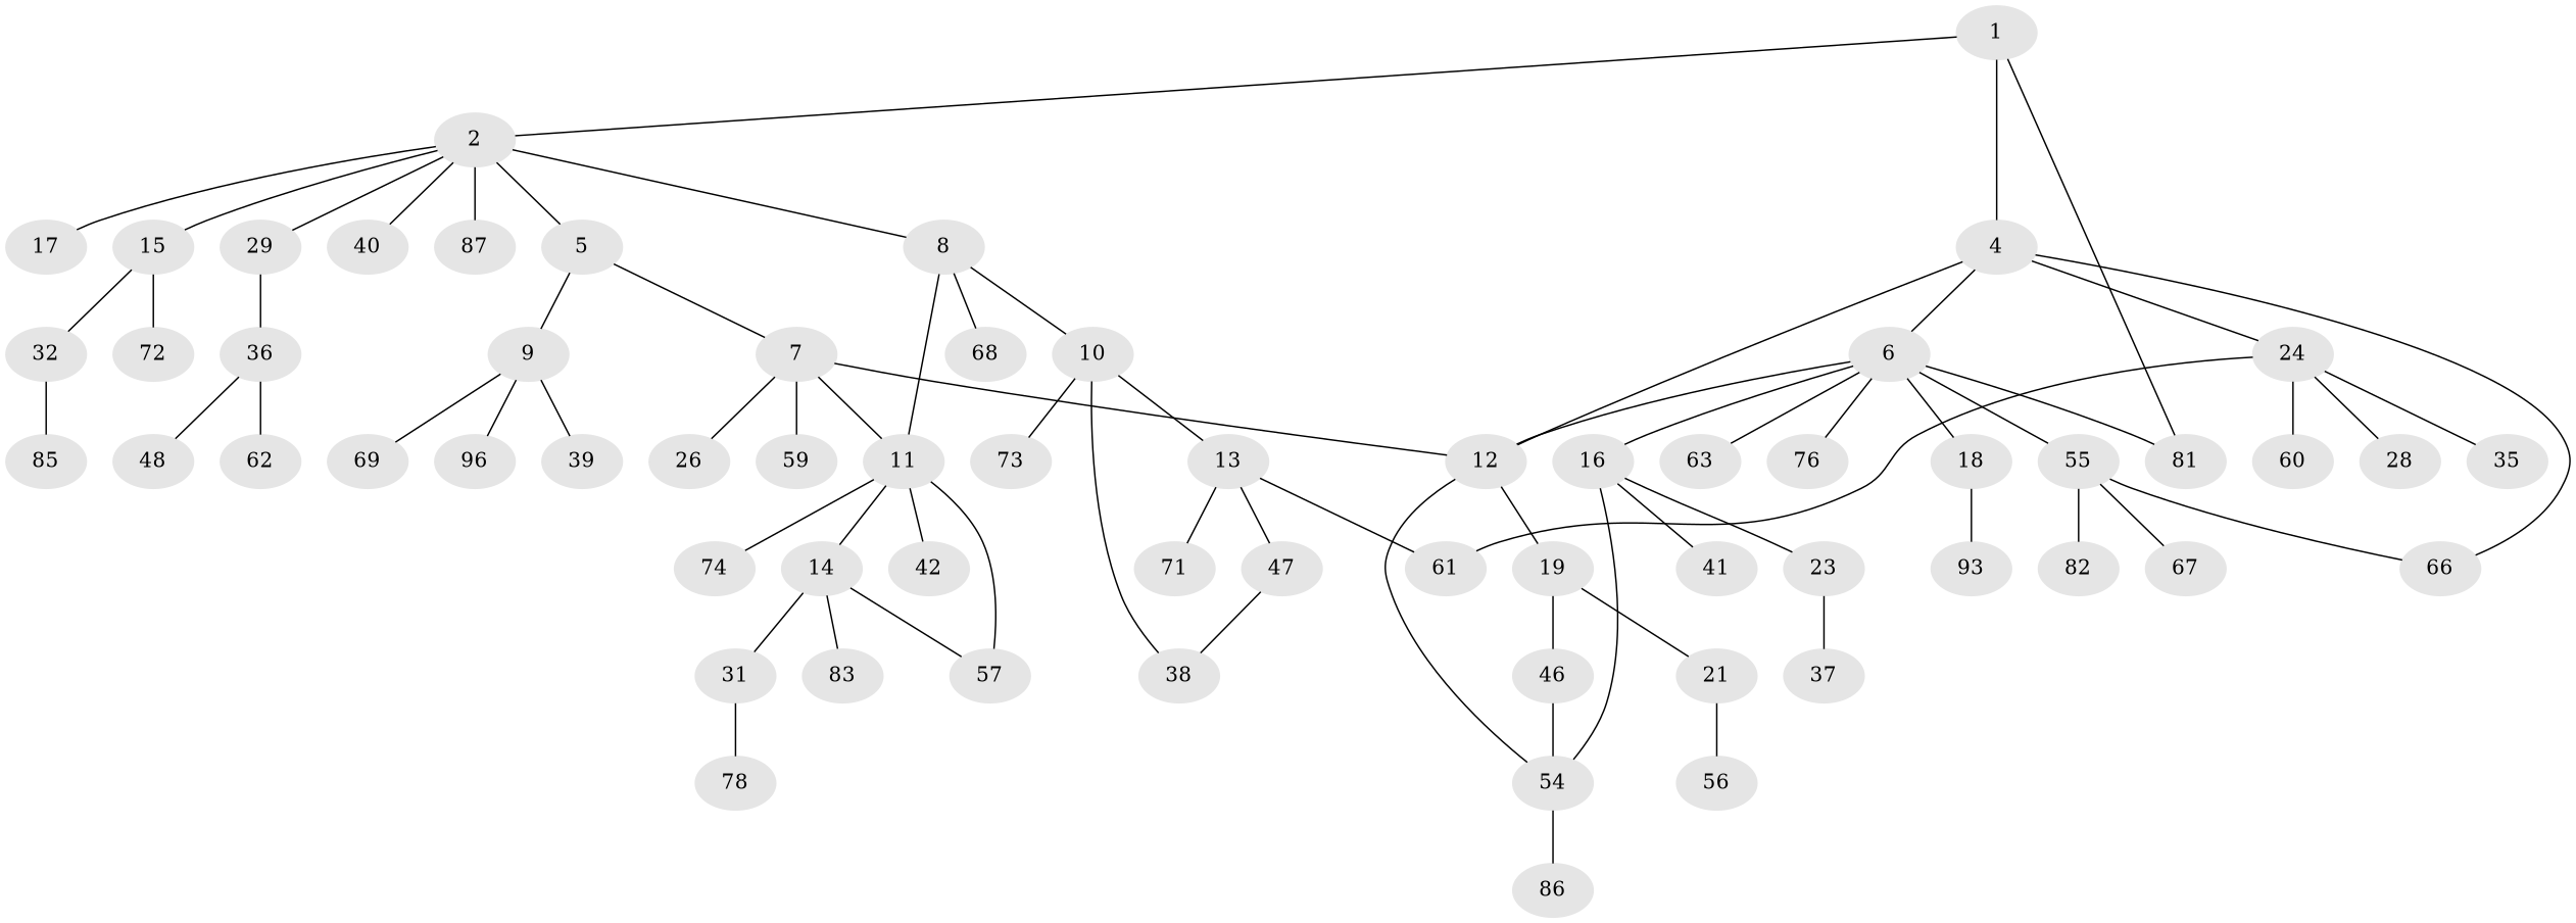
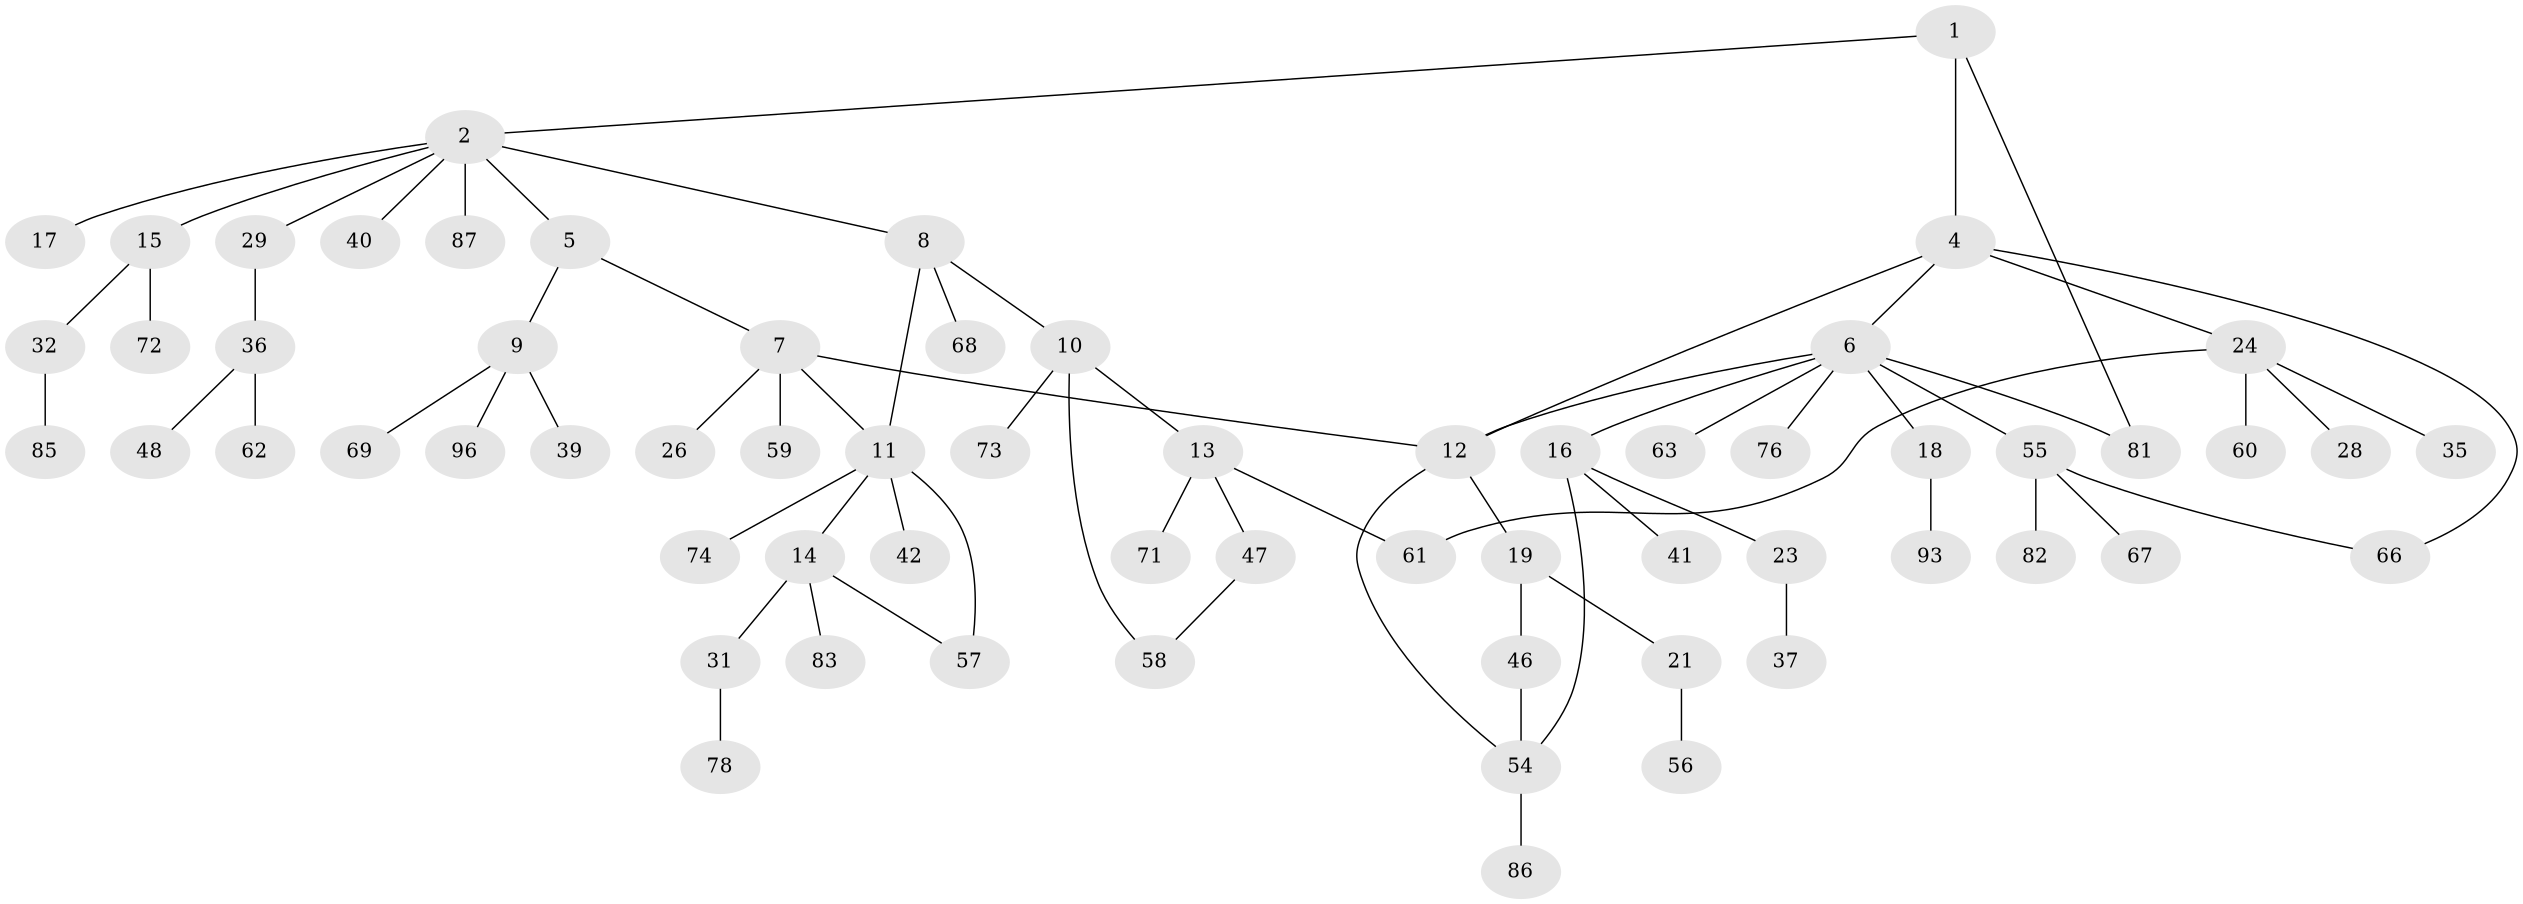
  graph {
    node [color=gray90 style=filled]
    1 [super="+49"]
    2 [super="+3"]
    4 [super="+75"]
    81
    5 [super="+77"]
    8 [super="+43"]
    17 [super="+38"]
    n8 [label=15 super="+51"]
    29 [super="+33"]
    40
    87
    6 [super="+52"]
    12 [super="+92"]
    24 [super="+53"]
    66
    7 [super="+15"]
    9 [super="+30"]
    11 [super="+27"]
    10 [super="+22"]
    68
    32
    72
    36 [super="+44"]
    16 [super="+80"]
    18 [super="+64"]
    55 [super="+79"]
    63 [super="+84"]
    76
    19 [super="+20"]
    54 [super="+65"]
    61 [super="+89"]
    28
    35
    60
    26
    59 [super="+94"]
    39
    69
    n39 [label=96]
    23 [super="+34"]
    41
    93
    67
    82
    14 [super="+70"]
    42
    57
    74
    13 [super="+45"]
-   58 [label=38]
+   58
    73
    47
    71
    31 [super="+50"]
    83
    21
    46
    86
    78
    37
    56 [super="+88"]
    85 [super="+91"]
    48
    62
    1 -- 2
    1 -- 4
    1 -- 81
    2 -- 5 [weight=2]
    2 -- 8
    2 -- 17
    2 -- n8
    2 -- 29
    2 -- 40
    2 -- 87
    4 -- 6
    4 -- 12
    4 -- 24
    4 -- 66
    5 -- 7
    5 -- 9
    8 -- 11
    8 -- 10
    8 -- 68
    n8 -- 32
    n8 -- 72
    29 -- 36
    6 -- 81
    6 -- 12
    6 -- 16
    6 -- 18
    6 -- 55
    6 -- 63
    6 -- 76
    12 -- 19
    12 -- 54
    24 -- 61
    24 -- 28
    24 -- 35
    24 -- 60
    7 -- 12
    7 -- 11
    7 -- 26
    7 -- 59
    9 -- 39
    9 -- 69
    9 -- n39
    11 -- 14
    11 -- 42
    11 -- 57
    11 -- 74
    10 -- 13
    10 -- 58
    10 -- 73
    32 -- 85
    36 -- 48
    36 -- 62
    16 -- 54
    16 -- 23
    16 -- 41
    18 -- 93
    55 -- 66
    55 -- 67
    55 -- 82
    19 -- 21
    19 -- 46
    54 -- 86
    23 -- 37
    14 -- 57
    14 -- 31
    14 -- 83
    13 -- 61
    13 -- 47
    13 -- 71
    47 -- 58
    31 -- 78
    21 -- 56
    46 -- 54
  }
